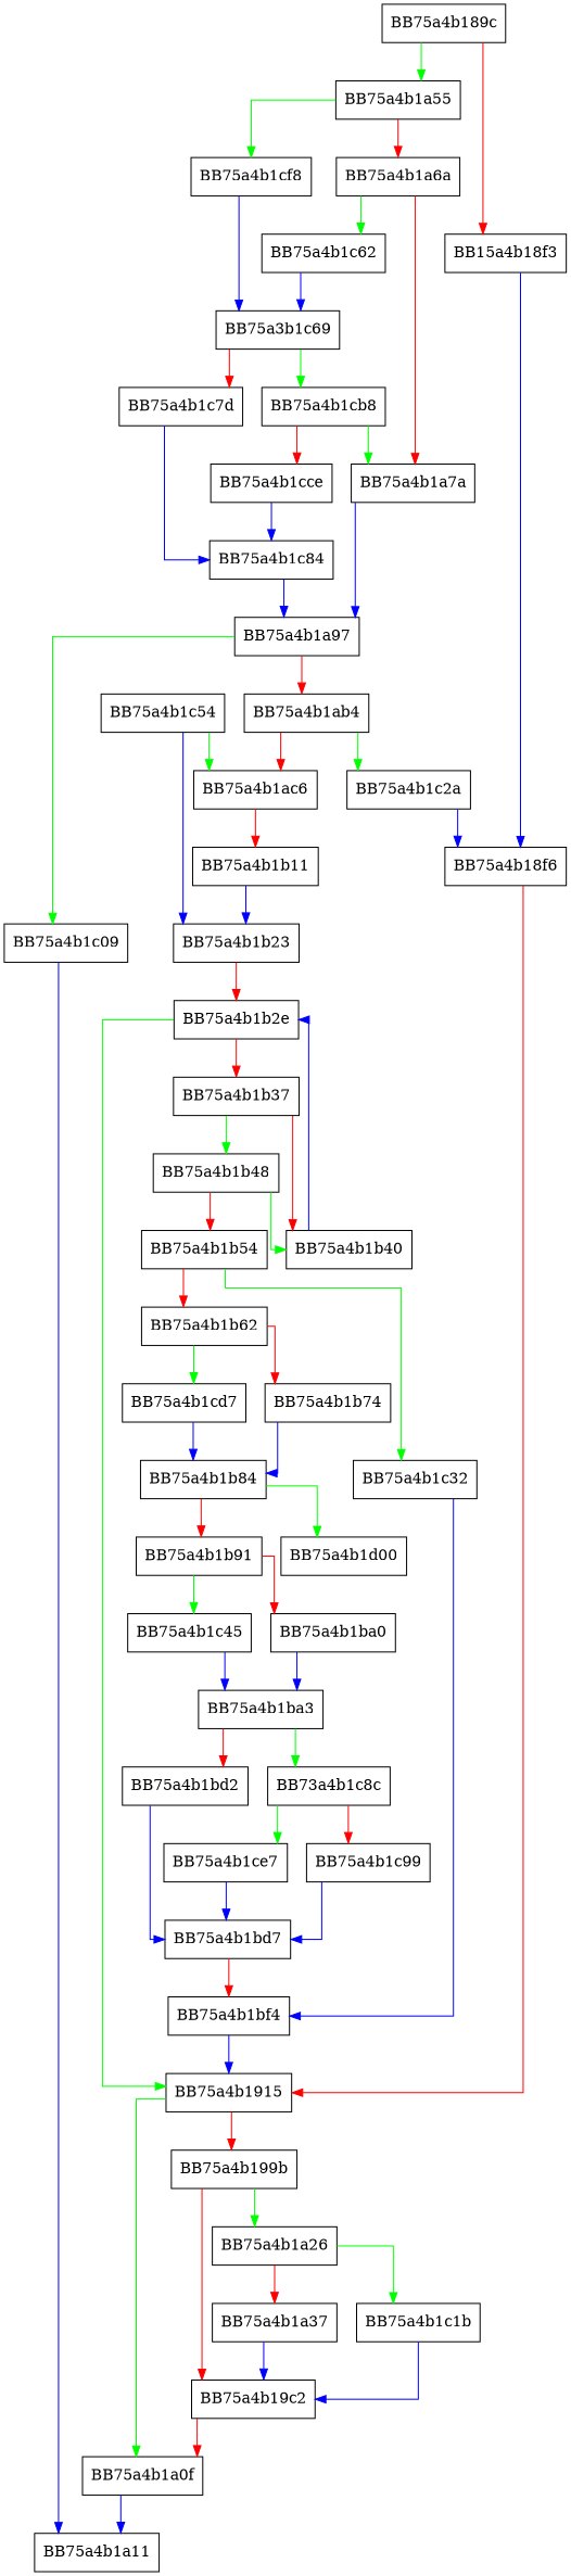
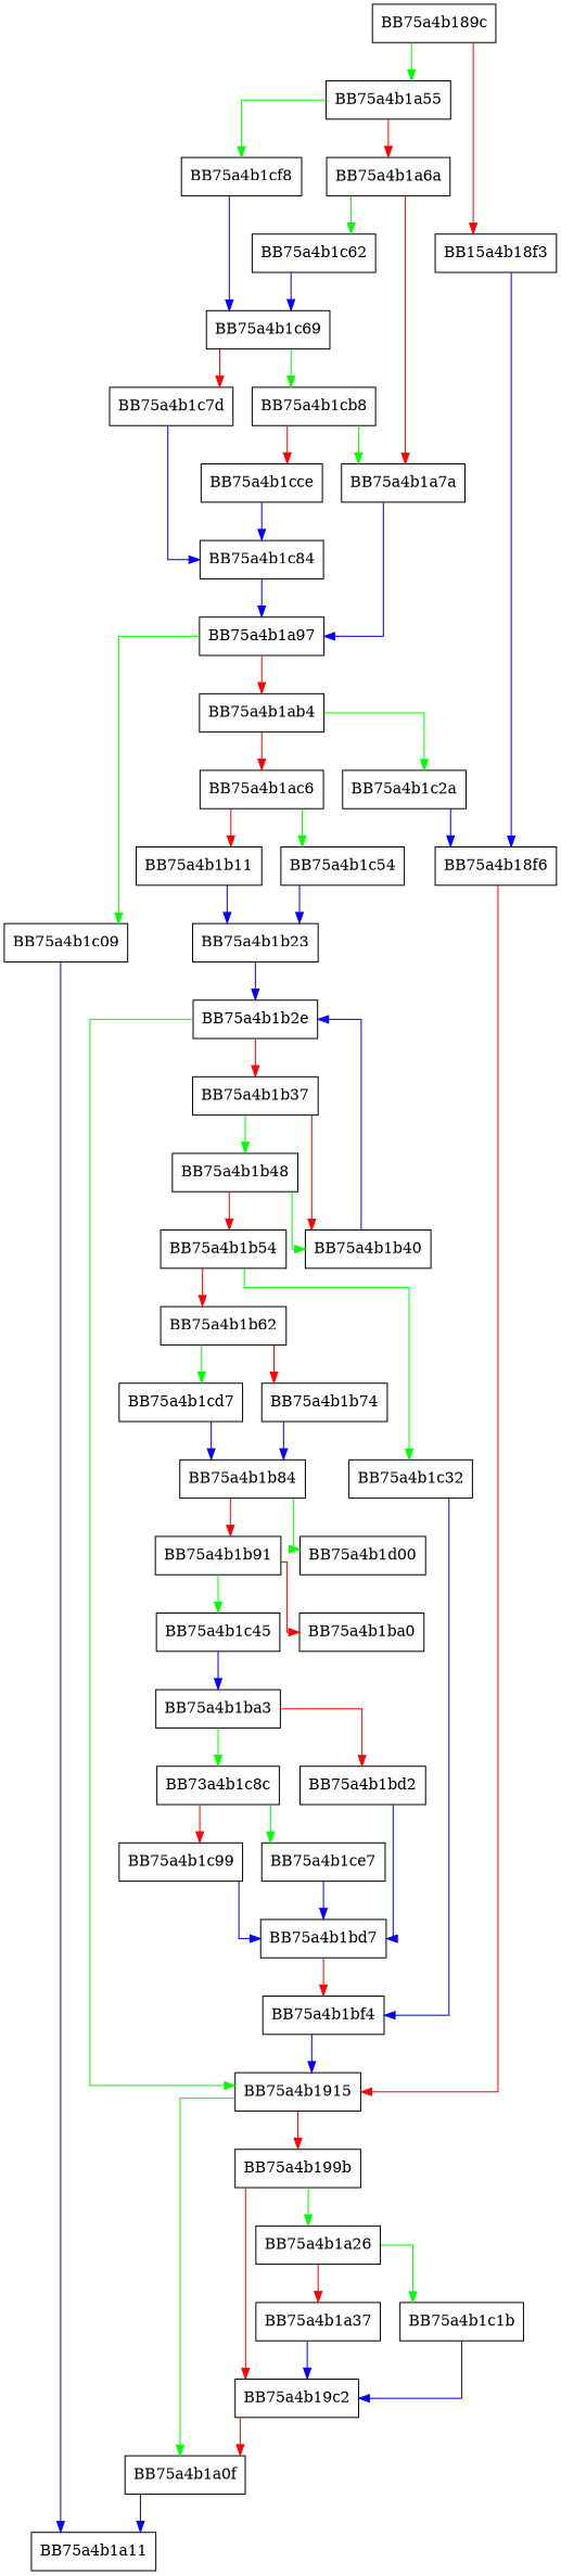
  digraph {
    splines=ortho
    node [shape=box]
    edge [color=blue]
    BB75a4b189c
    BB75a4b1a55
    n3 [label=BB15a4b18f3]
    BB75a4b1cf8
    BB75a4b1a6a
    BB75a4b18f6
-   BB75a4b1c69 [label=BB75a3b1c69]
+   BB75a4b1c69
    BB75a4b1c62
    BB75a4b1a7a
    BB75a4b1915
    BB75a4b1a0f
    BB75a4b199b
    BB75a4b1a11
    BB75a4b1a26
    BB75a4b19c2
    BB75a4b1c1b
    BB75a4b1a37
    BB75a4b1cb8
    BB75a4b1c7d
    BB75a4b1a97
    BB75a4b1c09
    BB75a4b1ab4
    BB75a4b1c2a
    BB75a4b1ac6
    BB75a4b1c54
    BB75a4b1b11
    BB75a4b1b23
    BB75a4b1b2e
    BB75a4b1b37
    BB75a4b1b48
    BB75a4b1b40
    BB75a4b1b54
    BB75a4b1c32
    BB75a4b1b62
    BB75a4b1bf4
    BB75a4b1cd7
    BB75a4b1b74
    BB75a4b1b84
    BB75a4b1d00
    BB75a4b1b91
    BB75a4b1c45
    BB75a4b1ba0
    BB75a4b1ba3
    n44 [label=BB73a4b1c8c]
    BB75a4b1bd2
    BB75a4b1ce7
    BB75a4b1c99
    BB75a4b1bd7
    BB75a4b1cce
    BB75a4b1c84
    BB75a4b189c -> BB75a4b1a55 [color=green]
    BB75a4b189c -> n3 [color=red]
    BB75a4b1a55 -> BB75a4b1cf8 [color=green]
    BB75a4b1a55 -> BB75a4b1a6a [color=red]
    n3 -> BB75a4b18f6
    BB75a4b1cf8 -> BB75a4b1c69
    BB75a4b1a6a -> BB75a4b1c62 [color=green]
    BB75a4b1a6a -> BB75a4b1a7a [color=red]
    BB75a4b18f6 -> BB75a4b1915 [color=red]
    BB75a4b1c69 -> BB75a4b1cb8 [color=green]
    BB75a4b1c69 -> BB75a4b1c7d [color=red]
    BB75a4b1c62 -> BB75a4b1c69
    BB75a4b1a7a -> BB75a4b1a97
    BB75a4b1915 -> BB75a4b1a0f [color=green]
    BB75a4b1915 -> BB75a4b199b [color=red]
    BB75a4b1a0f -> BB75a4b1a11
    BB75a4b199b -> BB75a4b1a26 [color=green]
    BB75a4b199b -> BB75a4b19c2 [color=red]
    BB75a4b1a26 -> BB75a4b1c1b [color=green]
    BB75a4b1a26 -> BB75a4b1a37 [color=red]
    BB75a4b19c2 -> BB75a4b1a0f [color=red]
    BB75a4b1c1b -> BB75a4b19c2
    BB75a4b1a37 -> BB75a4b19c2
    BB75a4b1cb8 -> BB75a4b1a7a [color=green]
    BB75a4b1cb8 -> BB75a4b1cce [color=red]
    BB75a4b1c7d -> BB75a4b1c84
    BB75a4b1a97 -> BB75a4b1c09 [color=green]
    BB75a4b1a97 -> BB75a4b1ab4 [color=red]
    BB75a4b1c09 -> BB75a4b1a11
    BB75a4b1ab4 -> BB75a4b1c2a [color=green]
    BB75a4b1ab4 -> BB75a4b1ac6 [color=red]
    BB75a4b1c2a -> BB75a4b18f6
-   BB75a4b1c54 -> BB75a4b1ac6 [color=green]
+   BB75a4b1ac6 -> BB75a4b1c54 [color=green]
    BB75a4b1ac6 -> BB75a4b1b11 [color=red]
    BB75a4b1c54 -> BB75a4b1b23
    BB75a4b1b11 -> BB75a4b1b23
-   BB75a4b1b23 -> BB75a4b1b2e [color=red]
+   BB75a4b1b23 -> BB75a4b1b2e
    BB75a4b1b2e -> BB75a4b1915 [color=green]
    BB75a4b1b2e -> BB75a4b1b37 [color=red]
    BB75a4b1b37 -> BB75a4b1b48 [color=green]
    BB75a4b1b37 -> BB75a4b1b40 [color=red]
    BB75a4b1b48 -> BB75a4b1b40 [color=green]
    BB75a4b1b48 -> BB75a4b1b54 [color=red]
    BB75a4b1b40 -> BB75a4b1b2e
    BB75a4b1b54 -> BB75a4b1c32 [color=green]
    BB75a4b1b54 -> BB75a4b1b62 [color=red]
    BB75a4b1c32 -> BB75a4b1bf4
    BB75a4b1b62 -> BB75a4b1cd7 [color=green]
    BB75a4b1b62 -> BB75a4b1b74 [color=red]
    BB75a4b1bf4 -> BB75a4b1915
    BB75a4b1cd7 -> BB75a4b1b84
    BB75a4b1b74 -> BB75a4b1b84
    BB75a4b1b84 -> BB75a4b1d00 [color=green]
    BB75a4b1b84 -> BB75a4b1b91 [color=red]
    BB75a4b1b91 -> BB75a4b1c45 [color=green]
    BB75a4b1b91 -> BB75a4b1ba0 [color=red]
    BB75a4b1c45 -> BB75a4b1ba3
-   BB75a4b1ba0 -> BB75a4b1ba3
    BB75a4b1ba3 -> n44 [color=green]
    BB75a4b1ba3 -> BB75a4b1bd2 [color=red]
    n44 -> BB75a4b1ce7 [color=green]
    n44 -> BB75a4b1c99 [color=red]
    BB75a4b1bd2 -> BB75a4b1bd7
    BB75a4b1ce7 -> BB75a4b1bd7
    BB75a4b1c99 -> BB75a4b1bd7
    BB75a4b1bd7 -> BB75a4b1bf4 [color=red]
    BB75a4b1cce -> BB75a4b1c84
    BB75a4b1c84 -> BB75a4b1a97
  }
